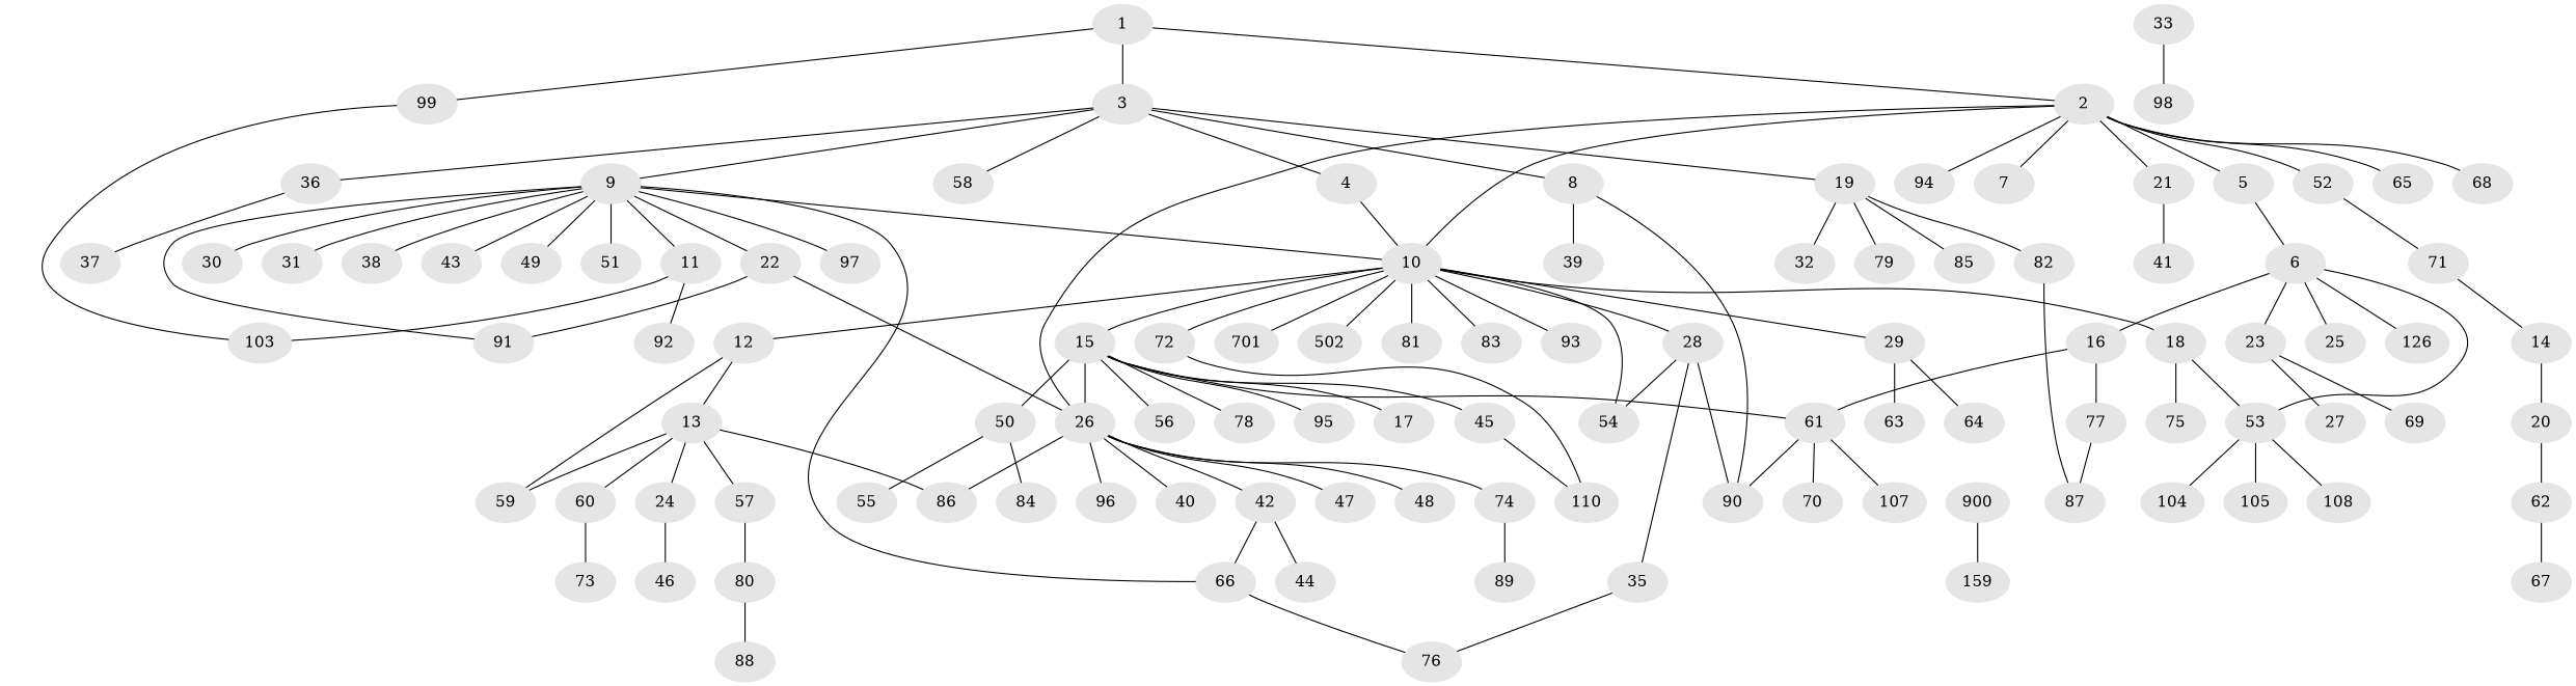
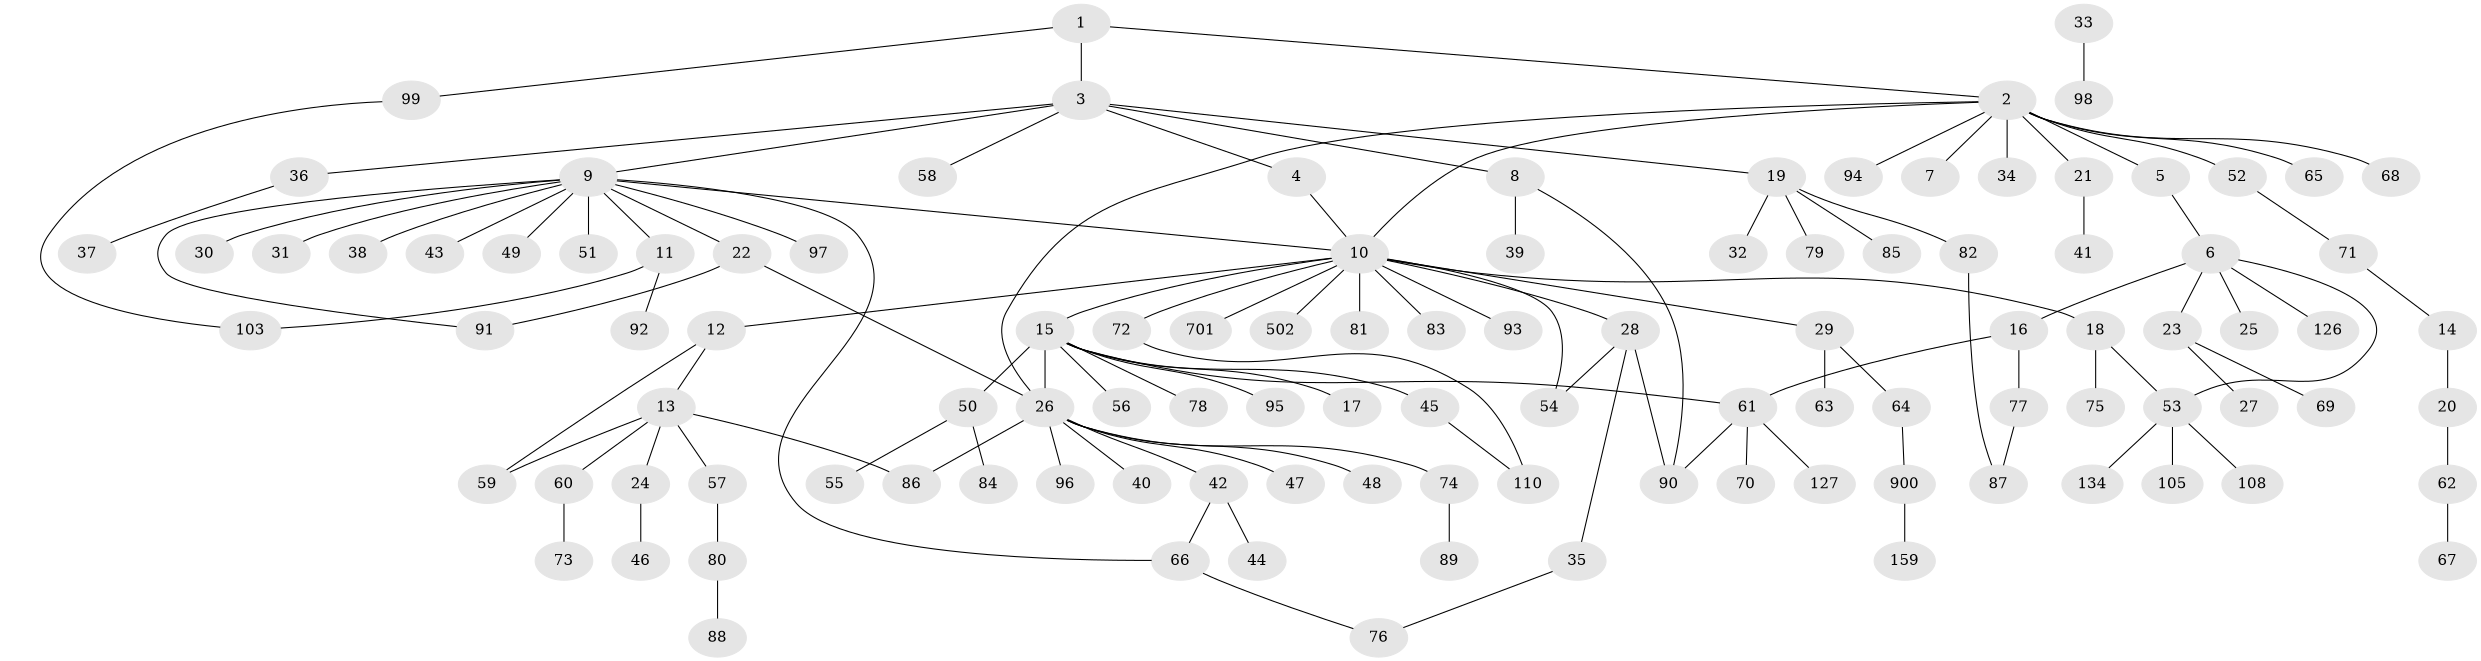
  graph {
    node [color=gray90 style=filled]
    1
    2
    3
    99
    5
    7
    10
    21
    26
+   34
    52
    65
    68
    94
    4
    8
    9
    19
    36
    58
    103
    6
    12
    15
    18
    28
    29
    54
    72
    81
    83
    93
    n33 [label=701]
    n34 [label=502]
    41
    86
    40
    42
    47
    48
    74
    96
    71
    39
    90
    11
    22
    30
    31
    38
    43
    49
    51
    66
    91
    97
    32
    79
    82
    85
    37
    16
    23
    25
    53
    n66 [label=126]
    14
    20
    61
    77
    27
    69
-   104
+   104 [label=134]
    105
    108
    92
    76
    13
    59
    17
    45
    50
    56
    78
    95
    75
    35
    63
    64
    110
    24
    57
    60
    33
    98
    46
    80
    73
    62
    55
    84
    70
-   107
+   107 [label=127]
    87
    67
    44
    89
    n108 [label=900]
    88
    n110 [label=159]
    1 -- 2
    1 -- 3
    1 -- 99
    2 -- 5
    2 -- 7
    2 -- 10
    2 -- 21
    2 -- 26
+   2 -- 34
    2 -- 52
    2 -- 65
    2 -- 68
    2 -- 94
    3 -- 4
    3 -- 8
    3 -- 9
    3 -- 19
    3 -- 36
    3 -- 58
    99 -- 103
    5 -- 6
    10 -- 12
    10 -- 15
    10 -- 18
    10 -- 28
    10 -- 29
    10 -- 54
    10 -- 72
    10 -- 81
    10 -- 83
    10 -- 93
    10 -- n33
    10 -- n34
    21 -- 41
    26 -- 86
    26 -- 40
    26 -- 42
    26 -- 47
    26 -- 48
    26 -- 74
    26 -- 96
    52 -- 71
    4 -- 10
    8 -- 39
    8 -- 90
    9 -- 10
    9 -- 11
    9 -- 22
    9 -- 30
    9 -- 31
    9 -- 38
    9 -- 43
    9 -- 49
    9 -- 51
    9 -- 66
    9 -- 91
    9 -- 97
    19 -- 32
    19 -- 79
    19 -- 82
    19 -- 85
    36 -- 37
    6 -- 16
    6 -- 23
    6 -- 25
    6 -- 53
    6 -- n66
    12 -- 13
    12 -- 59
    15 -- 26
    15 -- 61
    15 -- 17
    15 -- 45
    15 -- 50
    15 -- 56
    15 -- 78
    15 -- 95
    18 -- 53
    18 -- 75
    28 -- 54
    28 -- 90
    28 -- 35
    29 -- 63
    29 -- 64
    72 -- 110
    42 -- 66
    42 -- 44
    74 -- 89
    71 -- 14
    11 -- 103
    11 -- 92
    22 -- 26
    22 -- 91
    66 -- 76
    82 -- 87
    16 -- 61
    16 -- 77
    23 -- 27
    23 -- 69
    53 -- 104
    53 -- 105
    53 -- 108
    14 -- 20
    20 -- 62
    61 -- 90
    61 -- 70
    61 -- 107
    77 -- 87
    13 -- 86
    13 -- 59
    13 -- 24
    13 -- 57
    13 -- 60
    45 -- 110
    50 -- 55
    50 -- 84
    35 -- 76
+   64 -- n108
    24 -- 46
    57 -- 80
    60 -- 73
    33 -- 98
    80 -- 88
    62 -- 67
    n108 -- n110
  }
